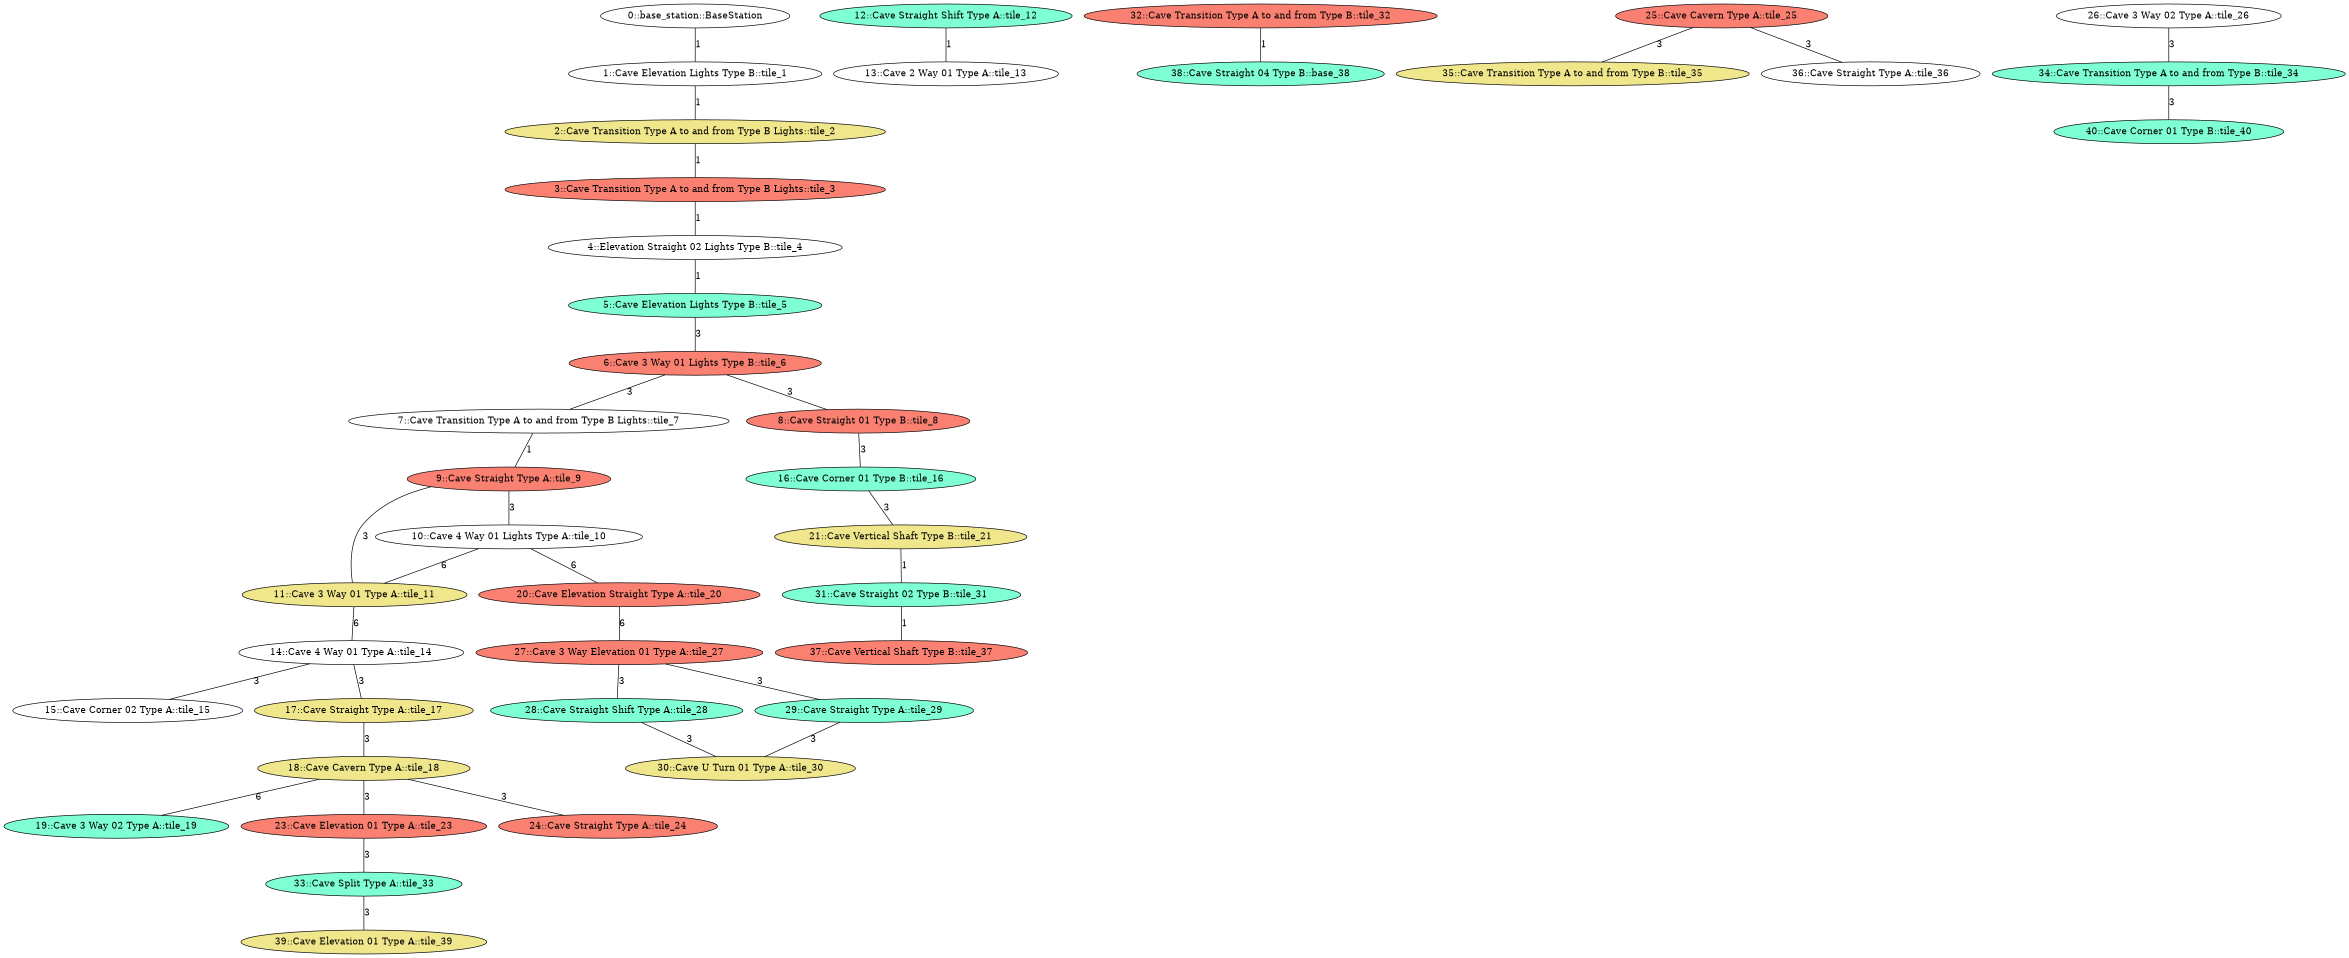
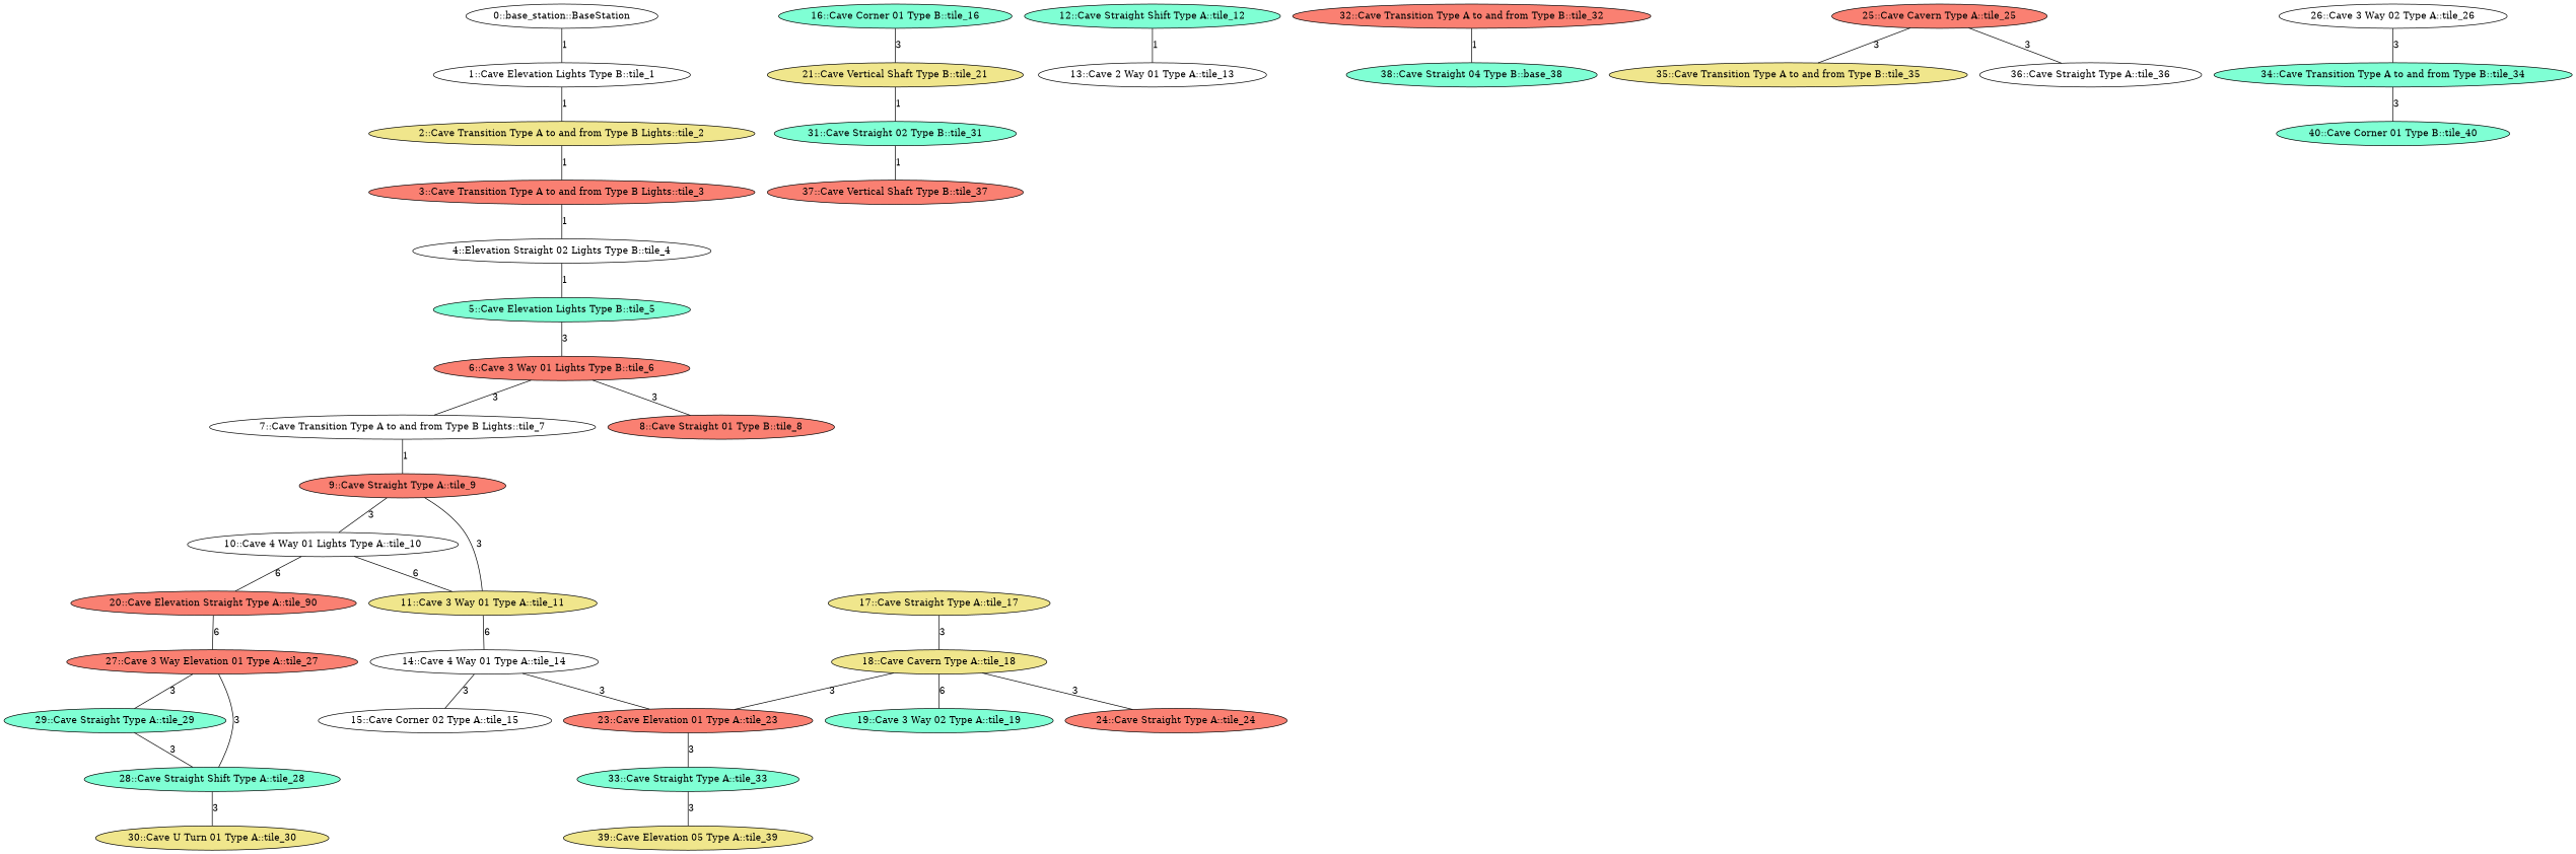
  graph {
    node [fillcolor=salmon style=filled]
    n1 [fillcolor=white label="0::base_station::BaseStation"]
    n2 [fillcolor=white label="1::Cave Elevation Lights Type B::tile_1"]
    n3 [fillcolor=khaki label="2::Cave Transition Type A to and from Type B Lights::tile_2"]
    n4 [label="3::Cave Transition Type A to and from Type B Lights::tile_3"]
    n5 [fillcolor=white label="4::Elevation Straight 02 Lights Type B::tile_4"]
    n6 [fillcolor=aquamarine label="5::Cave Elevation Lights Type B::tile_5"]
    n7 [label="6::Cave 3 Way 01 Lights Type B::tile_6"]
    n8 [fillcolor=white label="7::Cave Transition Type A to and from Type B Lights::tile_7"]
    n9 [label="8::Cave Straight 01 Type B::tile_8"]
    n10 [label="9::Cave Straight Type A::tile_9"]
    n11 [fillcolor=aquamarine label="16::Cave Corner 01 Type B::tile_16"]
    n12 [fillcolor=white label="10::Cave 4 Way 01 Lights Type A::tile_10"]
    n13 [fillcolor=khaki label="21::Cave Vertical Shaft Type B::tile_21"]
    n14 [fillcolor=khaki label="11::Cave 3 Way 01 Type A::tile_11"]
-   n15 [label="20::Cave Elevation Straight Type A::tile_20"]
+   n15 [label="20::Cave Elevation Straight Type A::tile_90"]
    n16 [fillcolor=white label="14::Cave 4 Way 01 Type A::tile_14"]
    n17 [fillcolor=white label="15::Cave Corner 02 Type A::tile_15"]
    n18 [label="27::Cave 3 Way Elevation 01 Type A::tile_27"]
    n19 [fillcolor=aquamarine label="12::Cave Straight Shift Type A::tile_12"]
    n20 [fillcolor=white label="13::Cave 2 Way 01 Type A::tile_13"]
    n21 [fillcolor=khaki label="17::Cave Straight Type A::tile_17"]
    n22 [fillcolor=khaki label="18::Cave Cavern Type A::tile_18"]
    n23 [fillcolor=aquamarine label="31::Cave Straight 02 Type B::tile_31"]
    n24 [fillcolor=aquamarine label="19::Cave 3 Way 02 Type A::tile_19"]
    n25 [label="23::Cave Elevation 01 Type A::tile_23"]
    n26 [label="24::Cave Straight Type A::tile_24"]
-   n27 [fillcolor=aquamarine label="33::Cave Split Type A::tile_33"]
+   n27 [fillcolor=aquamarine label="33::Cave Straight Type A::tile_33"]
    n28 [fillcolor=aquamarine label="28::Cave Straight Shift Type A::tile_28"]
    n29 [fillcolor=aquamarine label="29::Cave Straight Type A::tile_29"]
    n30 [label="37::Cave Vertical Shaft Type B::tile_37"]
    n31 [label="32::Cave Transition Type A to and from Type B::tile_32"]
    n32 [fillcolor=aquamarine label="38::Cave Straight 04 Type B::base_38"]
-   n33 [fillcolor=khaki label="39::Cave Elevation 01 Type A::tile_39"]
+   n33 [fillcolor=khaki label="39::Cave Elevation 05 Type A::tile_39"]
    n34 [label="25::Cave Cavern Type A::tile_25"]
    n35 [fillcolor=khaki label="35::Cave Transition Type A to and from Type B::tile_35"]
    n36 [fillcolor=white label="36::Cave Straight Type A::tile_36"]
    n37 [fillcolor=white label="26::Cave 3 Way 02 Type A::tile_26"]
    n38 [fillcolor=aquamarine label="34::Cave Transition Type A to and from Type B::tile_34"]
    n39 [fillcolor=aquamarine label="40::Cave Corner 01 Type B::tile_40"]
    n40 [fillcolor=khaki label="30::Cave U Turn 01 Type A::tile_30"]
    n1 -- n2 [label=1]
    n2 -- n3 [label=1]
    n3 -- n4 [label=1]
    n4 -- n5 [label=1]
    n5 -- n6 [label=1]
    n6 -- n7 [label=3]
    n7 -- n8 [label=3]
    n7 -- n9 [label=3]
    n8 -- n10 [label=1]
-   n9 -- n11 [label=3]
    n10 -- n12 [label=3]
    n11 -- n13 [label=3]
    n12 -- n14 [label=6]
    n12 -- n15 [label=6]
    n13 -- n23 [label=1]
    n14 -- n10 [label=3]
    n14 -- n16 [label=6]
    n15 -- n18 [label=6]
    n16 -- n17 [label=3]
-   n16 -- n21 [label=3]
+   n16 -- n25 [label=3]
    n18 -- n28 [label=3]
    n18 -- n29 [label=3]
    n19 -- n20 [label=1]
    n21 -- n22 [label=3]
    n22 -- n24 [label=6]
    n22 -- n25 [label=3]
    n22 -- n26 [label=3]
    n23 -- n30 [label=1]
    n25 -- n27 [label=3]
    n27 -- n33 [label=3]
    n28 -- n40 [label=3]
-   n29 -- n40 [label=3]
+   n29 -- n28 [label=3]
    n31 -- n32 [label=1]
    n34 -- n35 [label=3]
    n34 -- n36 [label=3]
    n37 -- n38 [label=3]
    n38 -- n39 [label=3]
  }
